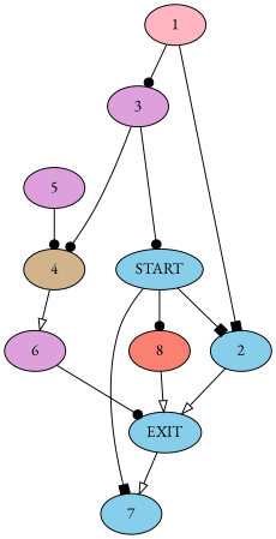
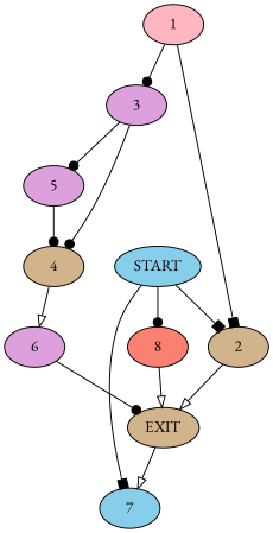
  digraph {
    fontname="EB Garamond"
    node [fillcolor=tan fontname="EB Garamond" style=filled]
    edge [arrowhead=dot fontname="EB Garamond"]
    n1 [fillcolor=skyblue label=START]
    7 [fillcolor=skyblue]
    8 [fillcolor=salmon]
-   2 [fillcolor=skyblue]
+   2
    1 [fillcolor=lightpink]
    3 [fillcolor=plum]
-   n7 [fillcolor=skyblue label=EXIT]
+   n7 [label=EXIT]
    4
    5 [fillcolor=plum]
    6 [fillcolor=plum]
    n1 -> 7 [arrowhead=box]
    n1 -> 8
    n1 -> 2 [arrowhead=box]
    8 -> n7 [arrowhead=onormal]
    2 -> n7 [arrowhead=onormal]
    1 -> 2 [arrowhead=box]
    1 -> 3
    3 -> 4
-   3 -> n1
+   3 -> 5
    n7 -> 7 [arrowhead=onormal]
    4 -> 6 [arrowhead=onormal]
    5 -> 4
    6 -> n7
  }
